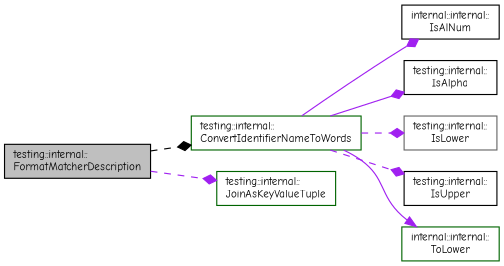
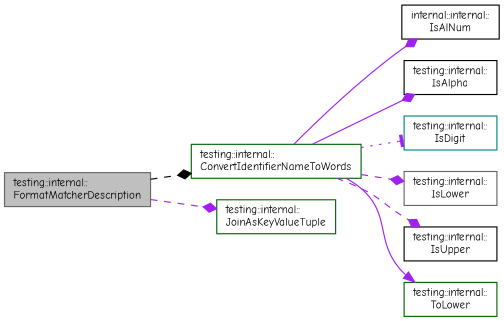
  digraph {
    fontname="Comic Neue"
    rankdir=LR
    node [color=darkgreen fontname="Comic Neue" fontsize=10 shape=record]
    edge [arrowhead=diamond color=purple fontname="Comic Neue" fontsize=10 labelfontname=Helvetica labelfontsize=10 style=dashed]
-   n1 [color=black fillcolor=grey75 fontcolor=black height=0.2 label="testing::internal::\lFormatMatcherDescription" style=filled width=0.4]
+   n1 [color=gray40 fillcolor=grey75 fontcolor=black height=0.2 label="testing::internal::\lFormatMatcherDescription" style=filled width=0.4]
    n2 [height=0.2 label="testing::internal::\lConvertIdentifierNameToWords" width=0.4]
    n3 [height=0.2 label="testing::internal::\lJoinAsKeyValueTuple" width=0.4]
    n4 [color=black height=0.2 label="internal::internal::\lIsAlNum" width=0.4]
    n5 [color=black height=0.2 label="testing::internal::\lIsAlpha" width=0.4]
+   n6 [color=teal height=0.2 label="testing::internal::\lIsDigit" width=0.4]
    n7 [color=gray40 height=0.2 label="testing::internal::\lIsLower" width=0.4]
    n8 [color=black height=0.2 label="testing::internal::\lIsUpper" width=0.4]
-   n9 [height=0.2 label="internal::internal::\lToLower" width=0.4]
+   n9 [height=0.2 label="testing::internal::\lToLower" width=0.4]
    n1 -> n2 [color=black]
    n1 -> n3
    n2 -> n4 [style=solid]
    n2 -> n5 [style=solid]
+   n2 -> n6 [arrowhead=tee style=dotted]
    n2 -> n7
    n2 -> n8
    n2 -> n9 [arrowhead=normal style=solid]
  }
